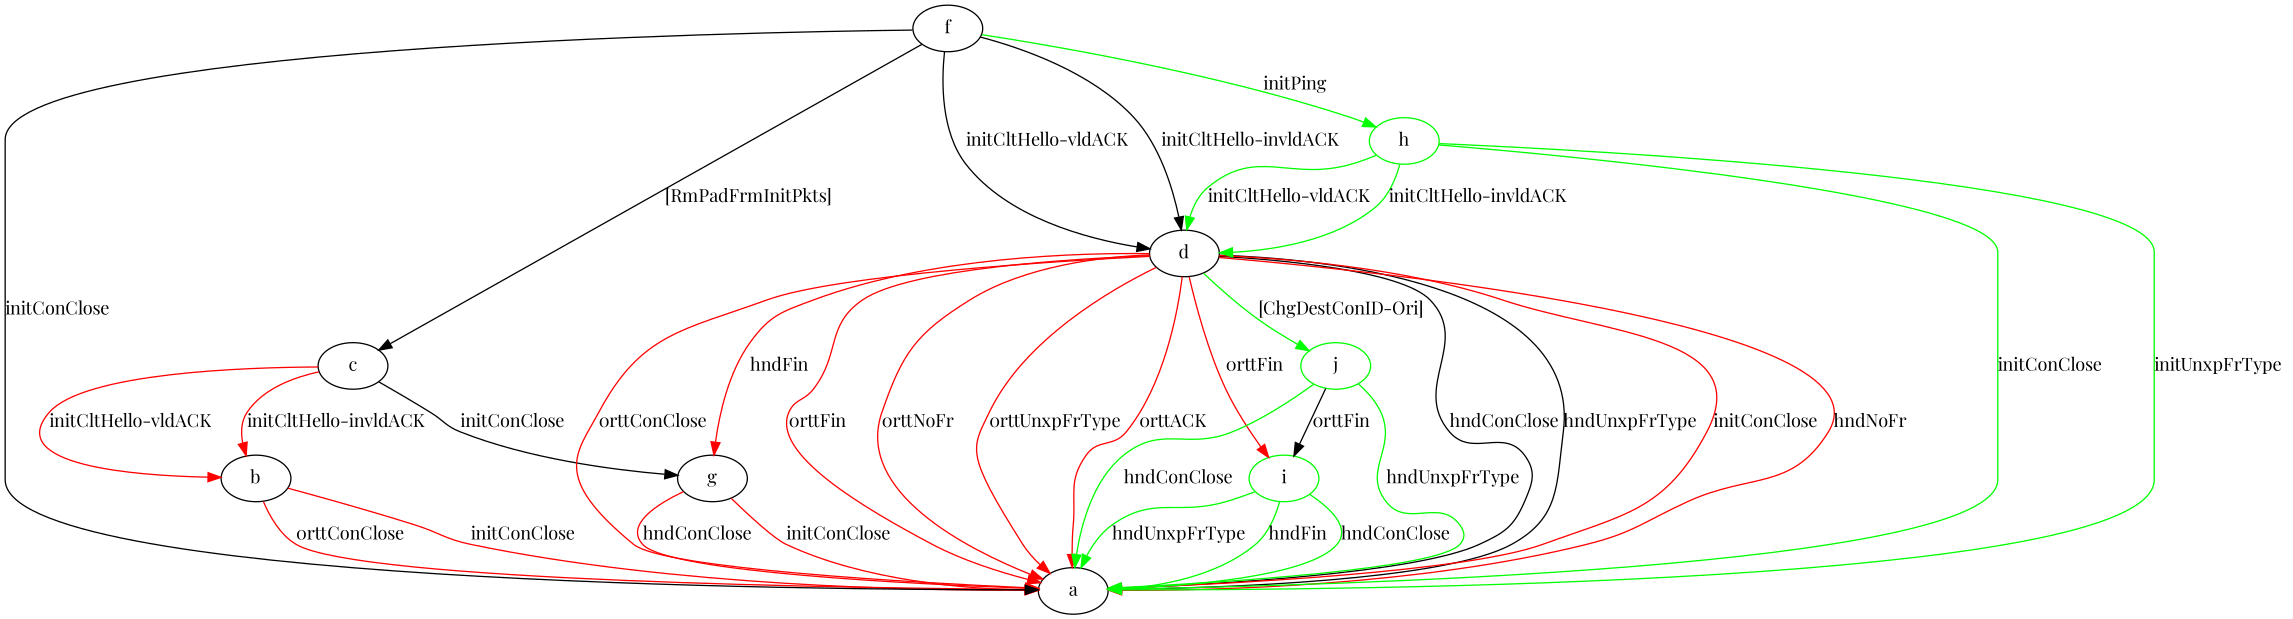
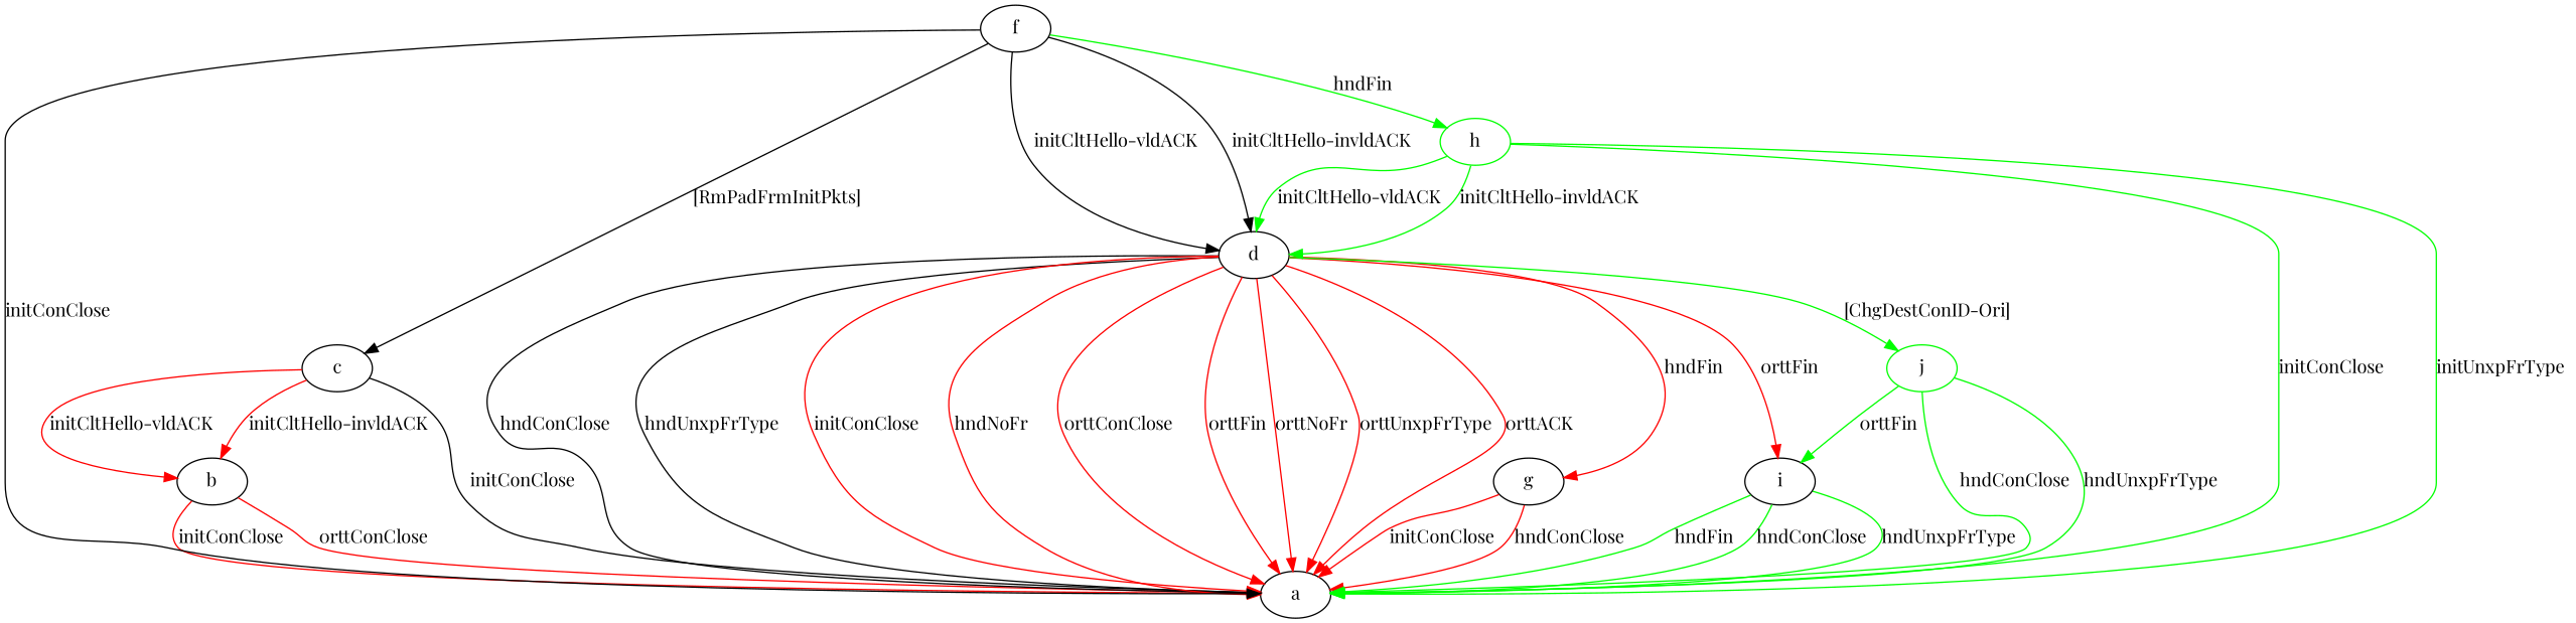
  digraph {
    fontname="Playfair Display"
    node [fontname="Playfair Display"]
    edge [color=red fontname="Playfair Display"]
    b
    a
    c
    d
    g
-   i [color=green]
+   i [color=black]
    j [color=green]
    f
    h [color=green]
    b -> a [label="initConClose "]
    b -> a [label="0rttConClose "]
    c -> b [label="initCltHello-vldACK "]
    c -> b [label="initCltHello-invldACK "]
-   c -> g [label="initConClose " color=""]
+   c -> a [label="initConClose " color=""]
    d -> a [label="hndConClose " color=""]
    d -> a [label="hndUnxpFrType " color=""]
    d -> a [label="initConClose "]
    d -> a [label="hndNoFr "]
    d -> a [label="0rttConClose "]
    d -> a [label="0rttFin "]
    d -> a [label="0rttNoFr "]
    d -> a [label="0rttUnxpFrType "]
    d -> a [label="0rttACK "]
    d -> g [label="hndFin "]
    d -> i [label="0rttFin "]
    d -> j [color=green label="[ChgDestConID-Ori] "]
    g -> a [label="initConClose "]
    g -> a [label="hndConClose "]
    i -> a [color=green label="hndFin "]
    i -> a [color=green label="hndConClose "]
    i -> a [color=green label="hndUnxpFrType "]
    j -> a [color=green label="hndConClose "]
    j -> a [color=green label="hndUnxpFrType "]
-   j -> i [color=black label="0rttFin "]
+   j -> i [color=green label="0rttFin "]
    f -> a [label="initConClose " color=""]
    f -> c [label="[RmPadFrmInitPkts] " color=""]
    f -> d [label="initCltHello-vldACK " color=""]
    f -> d [label="initCltHello-invldACK " color=""]
-   f -> h [color=green label="initPing "]
+   f -> h [color=green label="hndFin "]
    h -> a [color=green label="initConClose "]
    h -> a [color=green label="initUnxpFrType "]
    h -> d [color=green label="initCltHello-vldACK "]
    h -> d [color=green label="initCltHello-invldACK "]
  }
